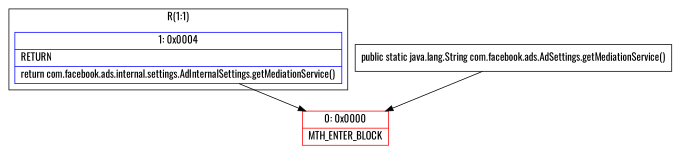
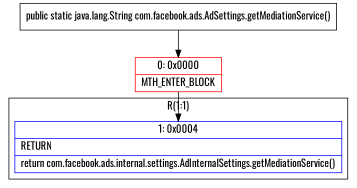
  digraph {
    fontname=Oswald
    node [shape=record fontname=Oswald]
    edge [fontname=Oswald]
    n1 [color=blue label="{1\:\ 0x0004|RETURN\l|return com.facebook.ads.internal.settings.AdInternalSettings.getMediationService()\l}"]
    n2 [color=red label="{0\:\ 0x0000|MTH_ENTER_BLOCK\l}"]
    n3 [label="{public static java.lang.String com.facebook.ads.AdSettings.getMediationService() }"]
    subgraph cluster_1 {
      label="R(1:1)"
      n1
    }
-   n1 -> n2
+   n2 -> n1
    n3 -> n2
  }
